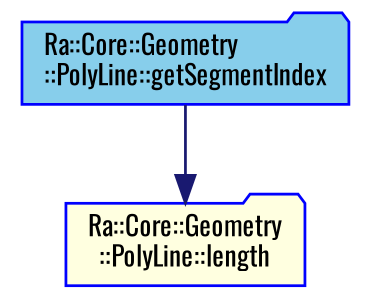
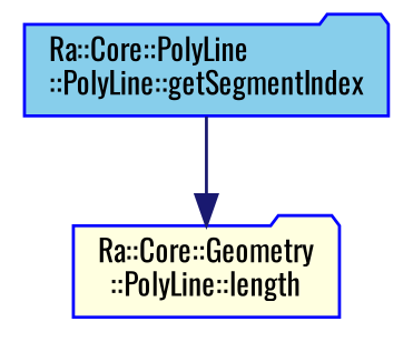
  digraph {
    rankdir=TB
    fontname=Oswald
    node [color=blue fontname=Oswald fontsize=10 shape=folder style=filled]
-   n1 [fillcolor=skyblue fontcolor=black height=0.2 label="Ra::Core::Geometry\l::PolyLine::getSegmentIndex" width=0.4]
+   n1 [fillcolor=skyblue fontcolor=black height=0.2 label="Ra::Core::PolyLine\l::PolyLine::getSegmentIndex" width=0.4]
    n2 [fillcolor=lightyellow height=0.2 label="Ra::Core::Geometry\l::PolyLine::length" width=0.4]
    n1 -> n2 [color=midnightblue fontname=Oswald fontsize=10 labelfontname=Helvetica labelfontsize=10 style=solid]
  }
